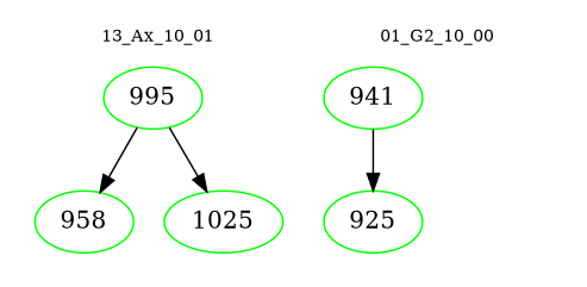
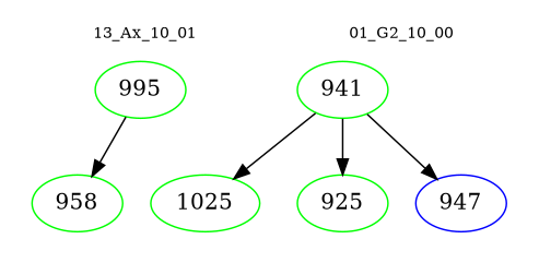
  digraph {
    node [color=green]
    edge [color=black]
    n1 [label=995]
    n2 [label=958]
    n3 [label=1025]
    n4 [label=941]
    n5 [label=925]
+   n6 [color=blue label=947]
    subgraph cluster_1 {
      color=white
      fontsize=10
      label="13_Ax_10_01"
      n1
      n2
      n3
    }
    subgraph cluster_2 {
      color=white
      fontsize=10
      label="01_G2_10_00"
      n4
      n5
+     n6
    }
    n1 -> n2
-   n1 -> n3
+   n4 -> n3
    n4 -> n5
+   n4 -> n6
  }
